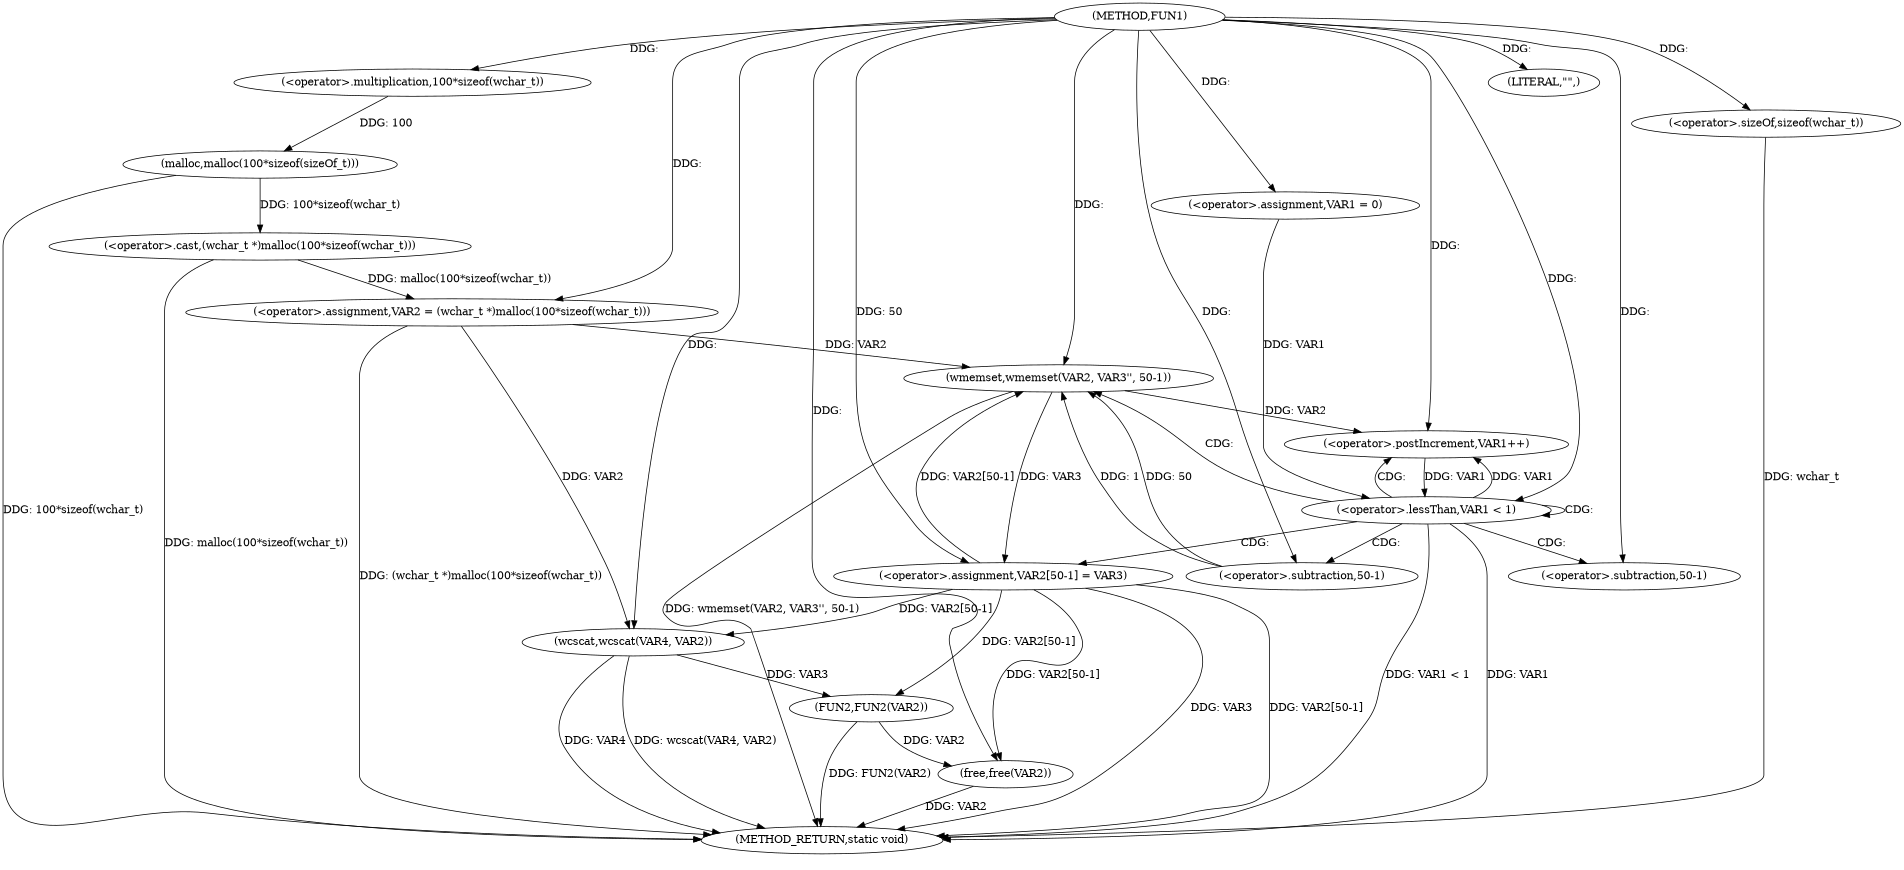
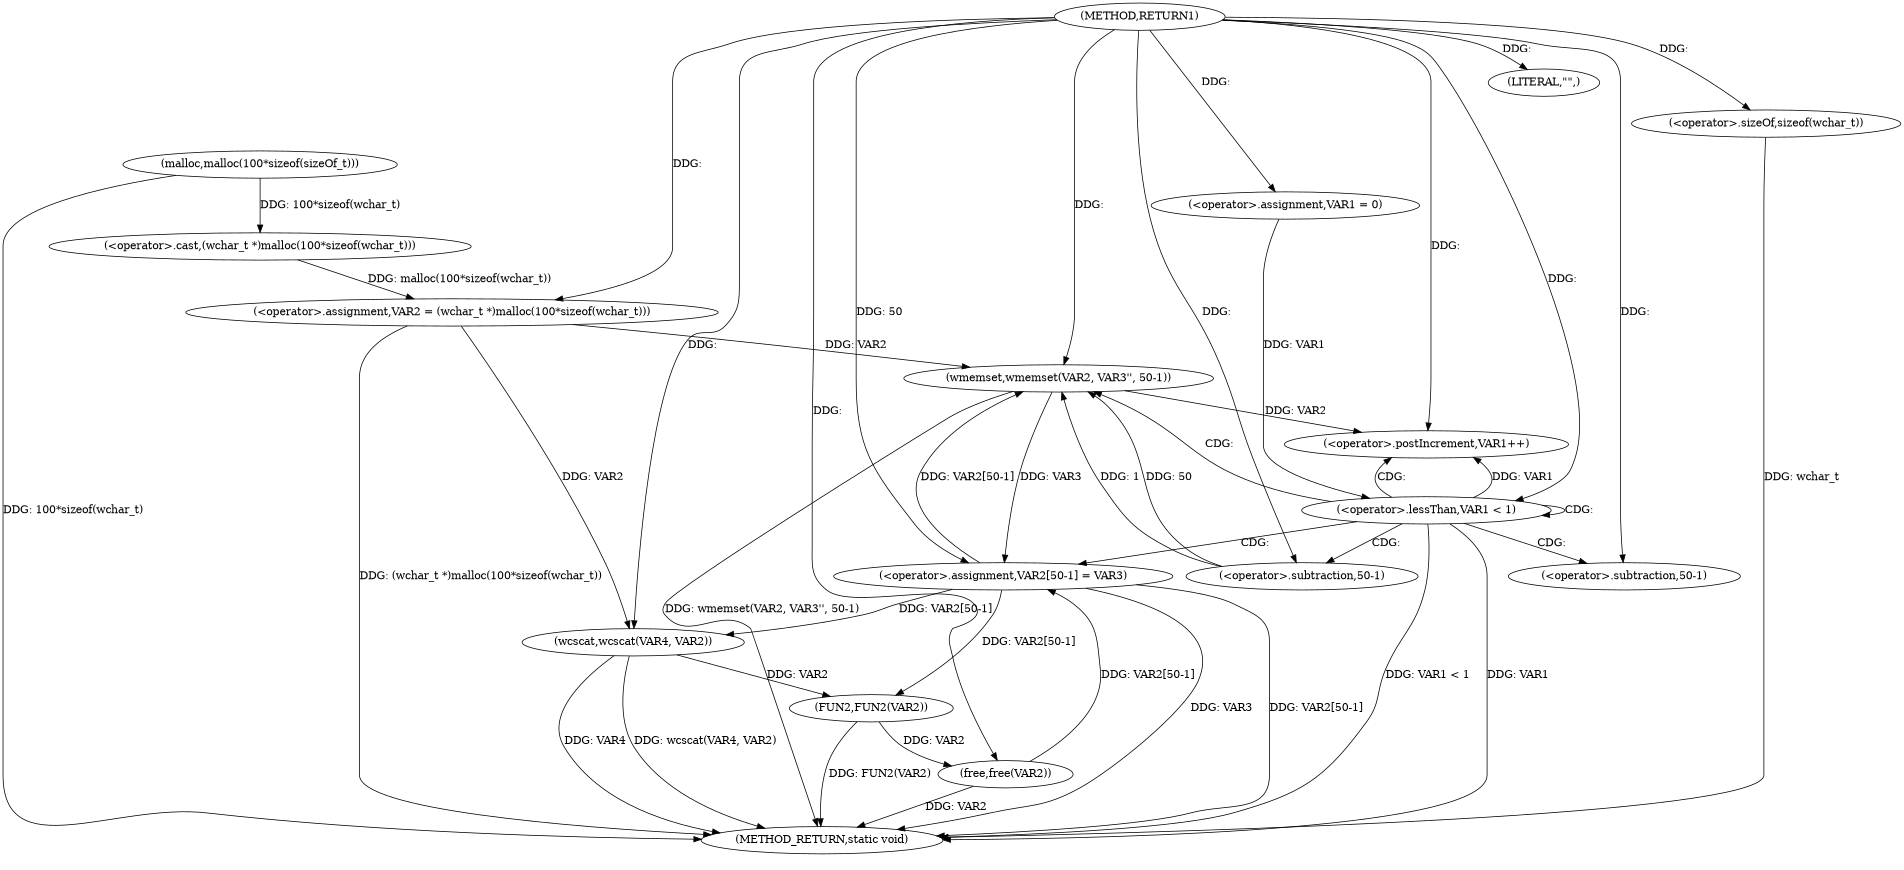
  digraph {
-   n1 [label="(METHOD,FUN1)"]
+   n1 [label="(METHOD,RETURN1)"]
    n2 [label="(<operator>.assignment,VAR2 = (wchar_t *)malloc(100*sizeof(wchar_t)))"]
-   n3 [label="(<operator>.multiplication,100*sizeof(wchar_t))"]
    n4 [label="(<operator>.sizeOf,sizeof(wchar_t))"]
    n5 [label="(<operator>.assignment,VAR1 = 0)"]
    n6 [label="(<operator>.lessThan,VAR1 < 1)"]
    n7 [label="(<operator>.postIncrement,VAR1++)"]
    n8 [label="(wmemset,wmemset(VAR2, VAR3'', 50-1))"]
    n9 [label="(<operator>.subtraction,50-1)"]
    n10 [label="(<operator>.assignment,VAR2[50-1] = VAR3)"]
    n11 [label="(<operator>.subtraction,50-1)"]
    n12 [label="(LITERAL,\"\",)"]
    n13 [label="(wcscat,wcscat(VAR4, VAR2))"]
    n14 [label="(free,free(VAR2))"]
    n15 [label="(METHOD_RETURN,static void)"]
    n16 [label="(malloc,malloc(100*sizeof(sizeOf_t)))"]
    n17 [label="(FUN2,FUN2(VAR2))"]
    n18 [label="(<operator>.cast,(wchar_t *)malloc(100*sizeof(wchar_t)))"]
    n1 -> n2 [label="DDG: "]
-   n1 -> n3 [label="DDG: "]
    n1 -> n4 [label="DDG: "]
    n1 -> n5 [label="DDG: "]
    n1 -> n6 [label="DDG: "]
    n1 -> n7 [label="DDG: "]
    n1 -> n8 [label="DDG: "]
    n1 -> n9 [label="DDG: "]
    n1 -> n10 [label="DDG: 50"]
    n1 -> n11 [label="DDG: "]
    n1 -> n12 [label="DDG: "]
    n1 -> n13 [label="DDG: "]
    n1 -> n14 [label="DDG: "]
    n2 -> n8 [label="DDG: VAR2"]
    n2 -> n13 [label="DDG: VAR2"]
    n2 -> n15 [label="DDG: (wchar_t *)malloc(100*sizeof(wchar_t))"]
-   n3 -> n16 [label="DDG: 100"]
    n4 -> n15 [label="DDG: wchar_t"]
    n5 -> n6 [label="DDG: VAR1"]
    n6 -> n6 [label="CDG: "]
    n6 -> n7 [label="DDG: VAR1"]
    n6 -> n7 [label="CDG: "]
    n6 -> n8 [label="CDG: "]
    n6 -> n9 [label="CDG: "]
    n6 -> n10 [label="CDG: "]
    n6 -> n11 [label="CDG: "]
    n6 -> n15 [label="DDG: VAR1 < 1"]
    n6 -> n15 [label="DDG: VAR1"]
-   n7 -> n6 [label="DDG: VAR1"]
    n8 -> n7 [label="DDG: VAR2"]
    n8 -> n10 [label="DDG: VAR3"]
    n8 -> n15 [label="DDG: wmemset(VAR2, VAR3'', 50-1)"]
    n9 -> n8 [label="DDG: 50"]
    n9 -> n8 [label="DDG: 1"]
    n10 -> n8 [label="DDG: VAR2[50-1]"]
    n10 -> n13 [label="DDG: VAR2[50-1]"]
-   n10 -> n14 [label="DDG: VAR2[50-1]"]
+   n14 -> n10 [label="DDG: VAR2[50-1]"]
    n10 -> n15 [label="DDG: VAR2[50-1]"]
    n10 -> n15 [label="DDG: VAR3"]
    n10 -> n17 [label="DDG: VAR2[50-1]"]
    n13 -> n15 [label="DDG: wcscat(VAR4, VAR2)"]
    n13 -> n15 [label="DDG: VAR4"]
-   n13 -> n17 [label="DDG: VAR3"]
+   n13 -> n17 [label="DDG: VAR2"]
    n14 -> n15 [label="DDG: VAR2"]
    n16 -> n15 [label="DDG: 100*sizeof(wchar_t)"]
    n16 -> n18 [label="DDG: 100*sizeof(wchar_t)"]
    n17 -> n14 [label="DDG: VAR2"]
    n17 -> n15 [label="DDG: FUN2(VAR2)"]
    n18 -> n2 [label="DDG: malloc(100*sizeof(wchar_t))"]
-   n18 -> n15 [label="DDG: malloc(100*sizeof(wchar_t))"]
  }
